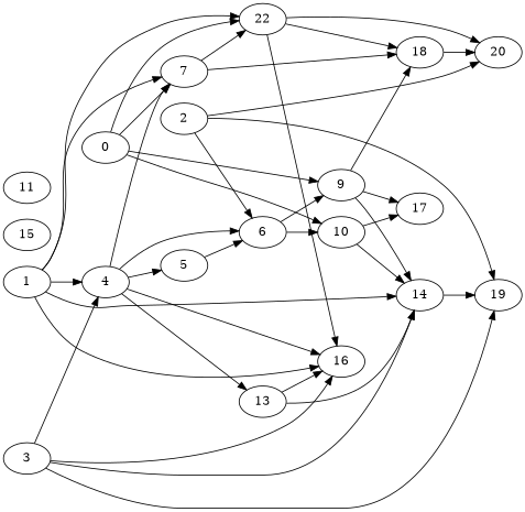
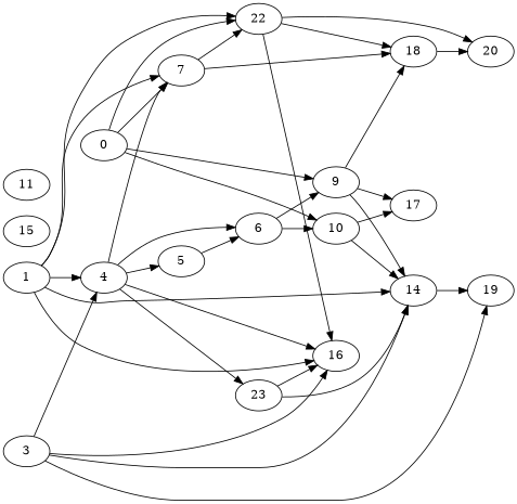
  digraph {
    rankdir=LR
    node [Weight=7]
    edge [Weight=10]
    1 [Weight=20]
    4 [Weight=16]
    7 [Weight=4]
    n4 [label=22]
    14
    16 [Weight=22]
    5 [Weight=13]
    6 [Weight=9]
-   13
+   13 [label=23]
    18 [Weight=11]
    20 [Weight=22]
    19 [Weight=20]
    3 [Weight=13]
    9 [Weight=13]
    10 [Weight=4]
-   2 [Weight=11]
    0 [Weight=11]
    17 [Weight=22]
    15 [Weight=9]
    11
    1 -> 4 [Weight=7]
    1 -> 7 [Weight=8]
    1 -> n4 [Weight=3]
    1 -> 14 [Weight=9]
    1 -> 16
    4 -> 7
    4 -> 16 [Weight=2]
    4 -> 5 [Weight=4]
    4 -> 6
    4 -> 13 [Weight=7]
    7 -> n4
    7 -> 18 [Weight=9]
    n4 -> 16 [Weight=9]
    n4 -> 18 [Weight=9]
    n4 -> 20 [Weight=3]
    14 -> 19 [Weight=7]
    5 -> 6 [Weight=2]
    6 -> 9 [Weight=6]
    6 -> 10 [Weight=8]
    13 -> 14 [Weight=8]
    13 -> 16 [Weight=6]
    18 -> 20 [Weight=7]
    3 -> 4 [Weight=2]
    3 -> 14 [Weight=3]
    3 -> 16 [Weight=9]
    3 -> 19
    9 -> 14 [Weight=9]
    9 -> 18
    9 -> 17 [Weight=4]
    10 -> 14 [Weight=6]
    10 -> 17 [Weight=3]
-   2 -> 6 [Weight=2]
-   2 -> 20 [Weight=7]
-   2 -> 19
    0 -> 7 [Weight=3]
    0 -> n4 [Weight=4]
    0 -> 9 [Weight=7]
    0 -> 10 [Weight=2]
  }
